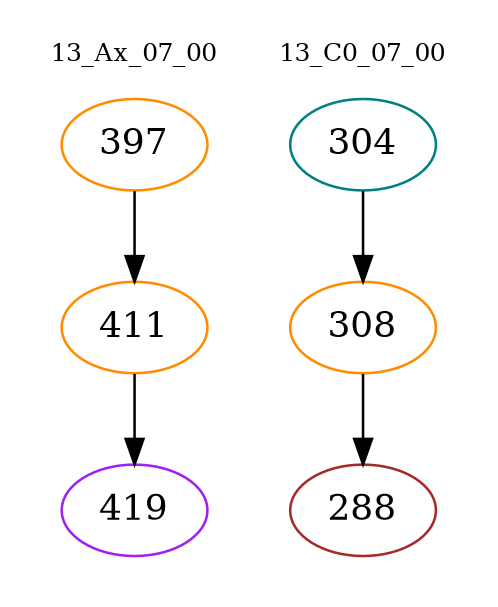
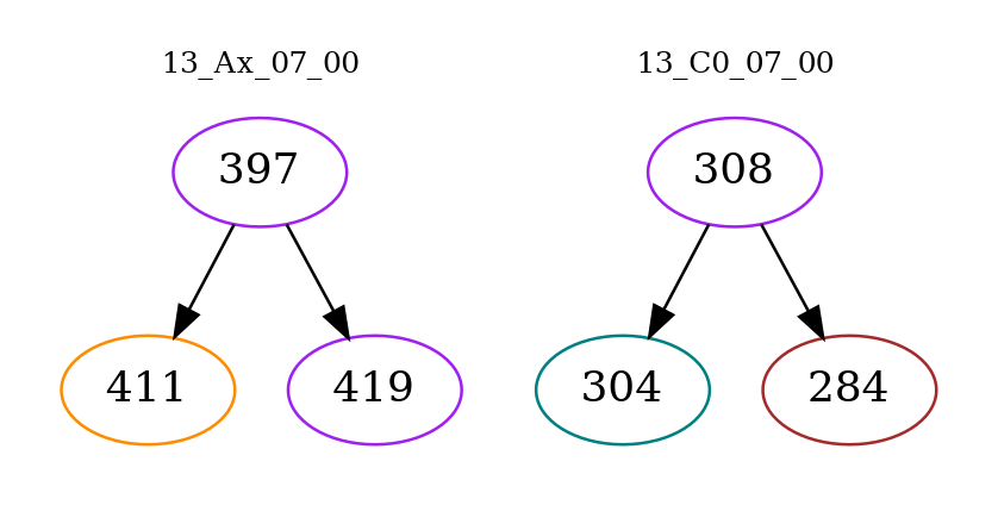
  digraph {
    node [color=darkorange]
    edge [color=black]
    n1 [label=411]
-   n2 [label=397]
+   n2 [color=purple label=397]
    n3 [color=purple label=419]
    n4 [color=teal label=304]
-   n5 [color=brown label=288]
-   n6 [label=308]
+   n5 [color=brown label=284]
+   n6 [color=purple label=308]
    subgraph cluster_1 {
      color=white
      fontsize=10
      label="13_Ax_07_00"
      n1
      n2
      n3
    }
    subgraph cluster_2 {
      color=white
      fontsize=10
      label="13_C0_07_00"
      n4
      n5
      n6
    }
-   n1 -> n3
+   n2 -> n3
    n2 -> n1
-   n4 -> n6
+   n6 -> n4
    n6 -> n5
  }
